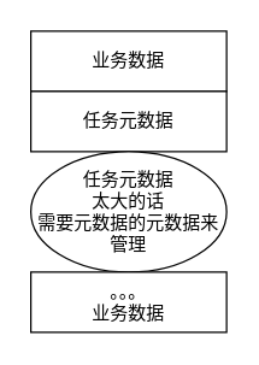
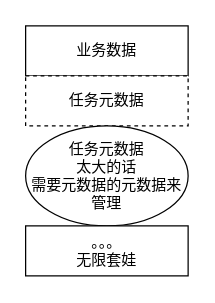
  <mxCell id="0" />
  <mxCell id="1" parent="0" />
  <mxCell id="2" value="业务数据" style="rounded=0;whiteSpace=wrap;html=1;" vertex="1" parent="1"><mxGeometry x="20" y="20" width="130" height="40" as="geometry" /></mxCell>
- <mxCell id="3" value="任务元数据" style="rounded=0;whiteSpace=wrap;html=1;" vertex="1" parent="1"><mxGeometry x="20" y="60" width="130" height="40" as="geometry" /></mxCell>
+ <mxCell id="3" value="任务元数据" style="rounded=0;whiteSpace=wrap;html=1;dashed=1;" vertex="1" parent="1"><mxGeometry x="20" y="60" width="130" height="40" as="geometry" /></mxCell>
  <mxCell id="4" value="&lt;div&gt;任务元数据&lt;br&gt;太大的话&lt;br&gt;需要元数据的元数据来管理&lt;br&gt;&lt;/div&gt;" style="ellipse;whiteSpace=wrap;html=1;" vertex="1" parent="1"><mxGeometry x="20" y="100" width="130" height="80" as="geometry" /></mxCell>
- <mxCell id="5" value="。。。&lt;br&gt;业务数据" style="rounded=0;whiteSpace=wrap;html=1;" vertex="1" parent="1"><mxGeometry x="20" y="180" width="130" height="40" as="geometry" /></mxCell>
+ <mxCell id="5" value="。。。&lt;br&gt;无限套娃" style="rounded=0;whiteSpace=wrap;html=1;" vertex="1" parent="1"><mxGeometry x="20" y="180" width="130" height="40" as="geometry" /></mxCell>
